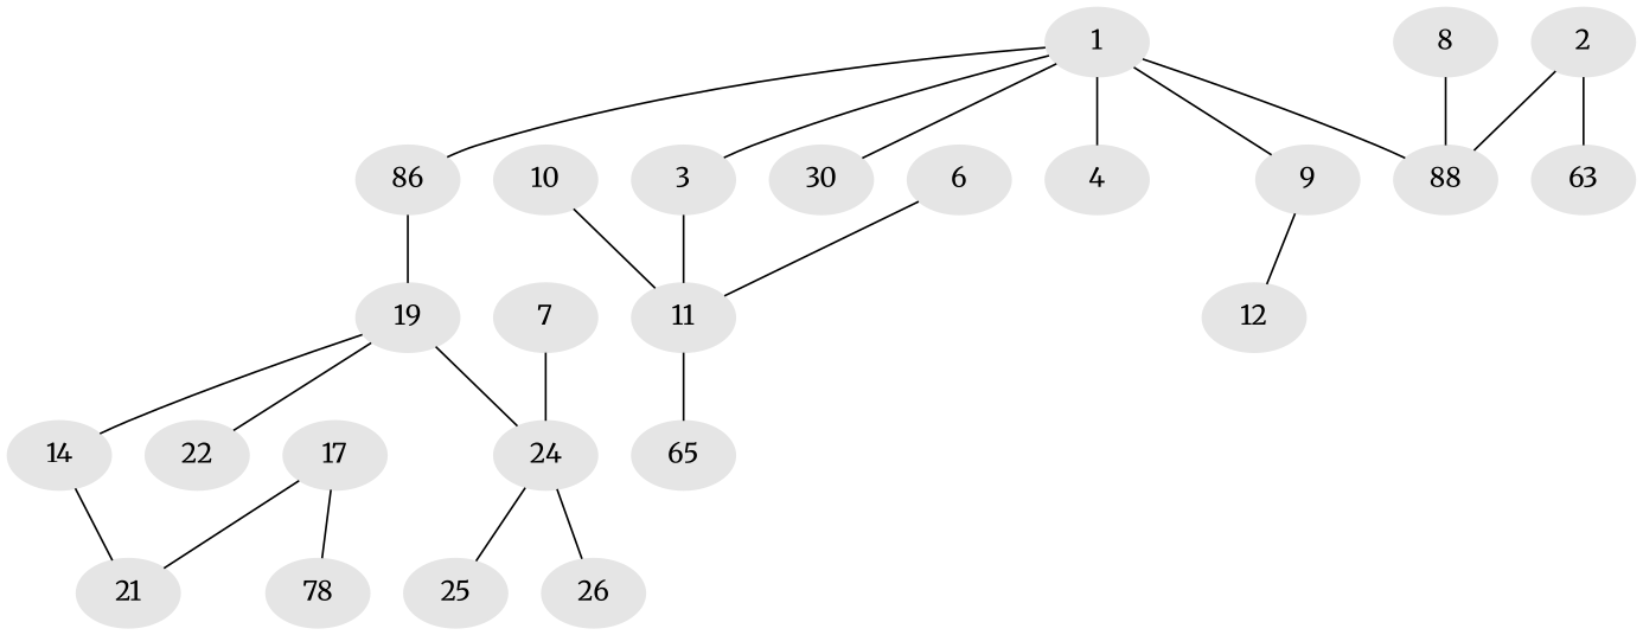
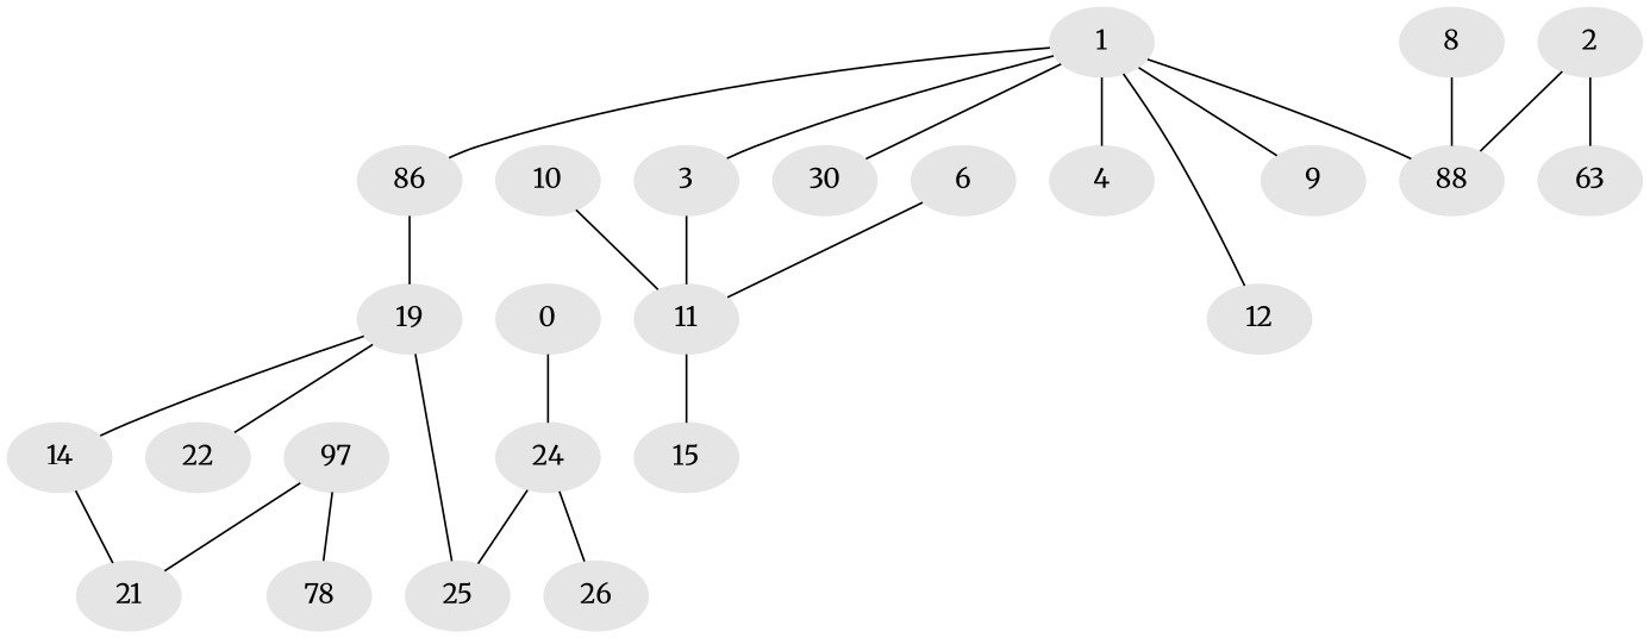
  graph {
    fontname=Merriweather
    node [color=gray90 fontname=Merriweather style=filled]
    edge [fontname=Merriweather weight=1.0]
    1
    3
    4
    9
    12
    n6 [label=86]
    n7 [label=88]
    n8 [label=30]
    11
-   15 [label=65]
+   15
    19
    2
    n13 [label=63]
    6
-   7
+   7 [label=0]
    24
    25
    26
    8
    10
    14
    21
    22
-   17
+   17 [label=97]
    n25 [label=78]
    1 -- 3
    1 -- 4
    1 -- 9
-   9 -- 12
+   1 -- 12
    1 -- n6
    1 -- n7
    1 -- n8
    3 -- 11
    n6 -- 19
    11 -- 15
-   19 -- 24
+   19 -- 25
    19 -- 14
    19 -- 22
    2 -- n7
    2 -- n13
    6 -- 11
    7 -- 24
    24 -- 25
    24 -- 26
    8 -- n7
    10 -- 11
    14 -- 21
    17 -- 21
    17 -- n25
  }
